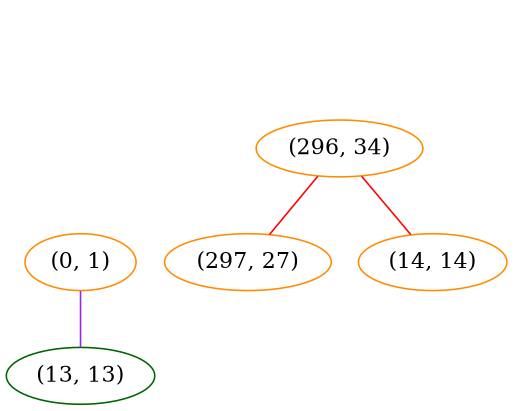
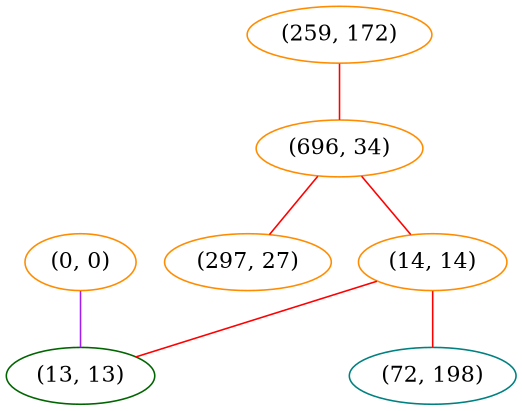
  graph {
    node [color=darkorange]
    edge [color=red weight=1]
    "(13, 13)" [color=darkgreen]
-   "(0, 0)" [label="(0, 1)"]
-   "(296, 34)"
+   "(0, 0)"
+   "(259, 172)"
+   "(296, 34)" [label="(696, 34)"]
    n5 [label="(297, 27)"]
    "(14, 14)"
+   "(72, 198)" [color=teal]
    "(0, 0)" -- "(13, 13)" [color=purple weight=4]
+   "(259, 172)" -- "(296, 34)"
    "(296, 34)" -- n5
    "(296, 34)" -- "(14, 14)"
+   "(14, 14)" -- "(13, 13)"
+   "(14, 14)" -- "(72, 198)"
  }
